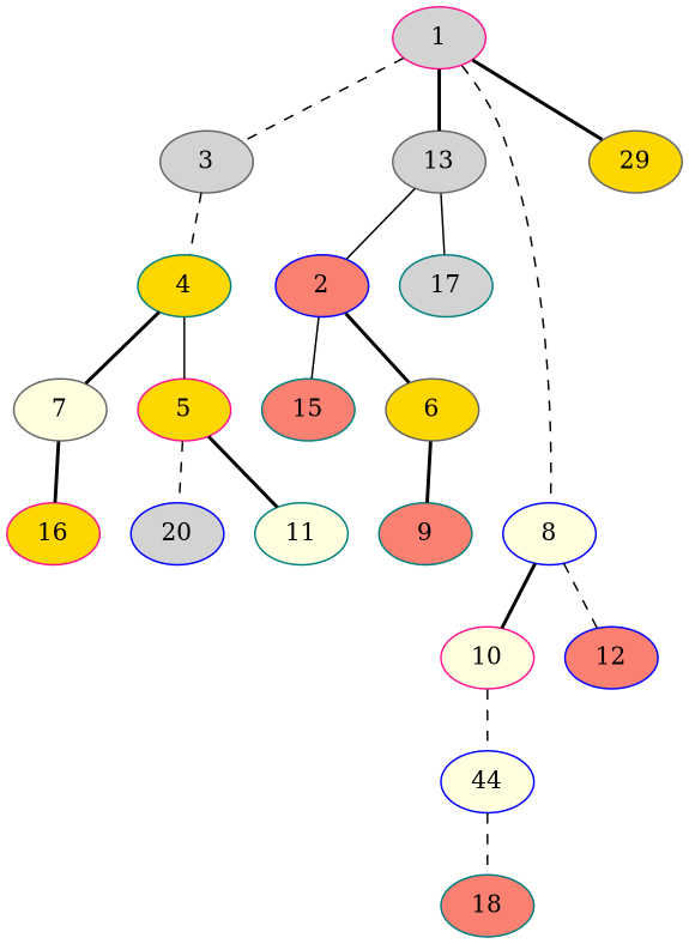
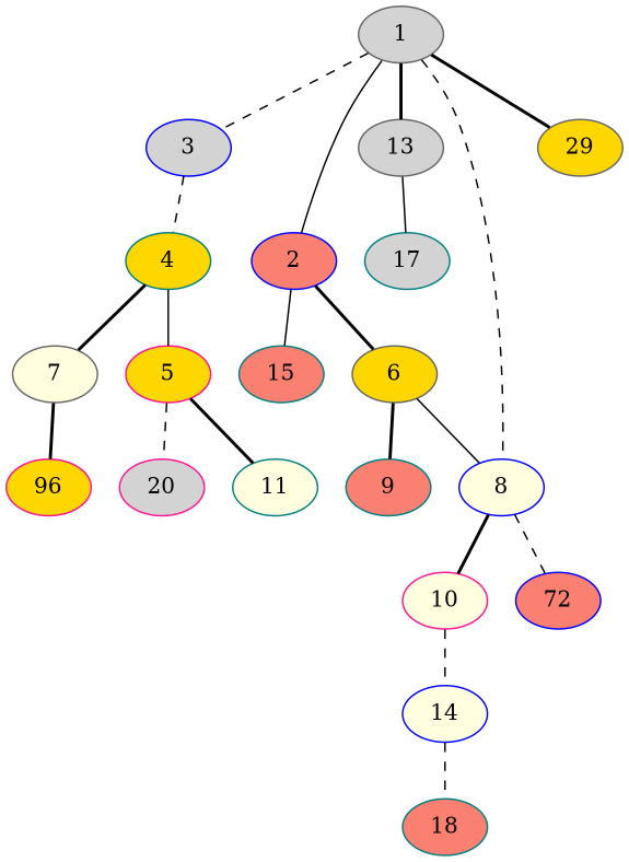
  graph {
    fontname="DejaVu Serif"
    node [color=teal fillcolor=lightgrey fontname="DejaVu Serif" style=filled]
    edge [fontname="DejaVu Serif" style=bold]
-   1 [color=deeppink]
+   1 [color=gray40]
    2 [color=blue fillcolor=salmon]
-   3 [color=gray40]
+   3 [color=blue]
    8 [color=blue fillcolor=lightyellow]
    13 [color=gray40]
    n6 [color=gray40 fillcolor=gold label=29]
    6 [color=gray40 fillcolor=gold]
    15 [fillcolor=salmon]
    4 [fillcolor=gold]
    10 [color=deeppink fillcolor=lightyellow]
-   12 [color=blue fillcolor=salmon]
+   12 [color=blue fillcolor=salmon label=72]
    17
    9 [fillcolor=salmon]
    5 [color=deeppink fillcolor=gold]
    7 [color=gray40 fillcolor=lightyellow]
-   14 [color=blue fillcolor=lightyellow label=44]
+   14 [color=blue fillcolor=lightyellow]
    11 [fillcolor=lightyellow]
-   20 [color=blue]
-   16 [color=deeppink fillcolor=gold]
+   20 [color=deeppink]
+   16 [color=deeppink fillcolor=gold label=96]
    18 [fillcolor=salmon]
-   13 -- 2 [style=solid]
+   1 -- 2 [style=solid]
    1 -- 3 [style=dashed]
    1 -- 8 [style=dashed]
    1 -- 13
    1 -- n6
    2 -- 6
    2 -- 15 [style=solid]
    3 -- 4 [style=dashed]
    8 -- 10
    8 -- 12 [style=dashed]
    13 -- 17 [style=solid]
+   6 -- 8 [style=solid]
    6 -- 9
    4 -- 5 [style=solid]
    4 -- 7
    10 -- 14 [style=dashed]
    5 -- 11
    5 -- 20 [style=dashed]
    7 -- 16
    14 -- 18 [style=dashed]
  }
